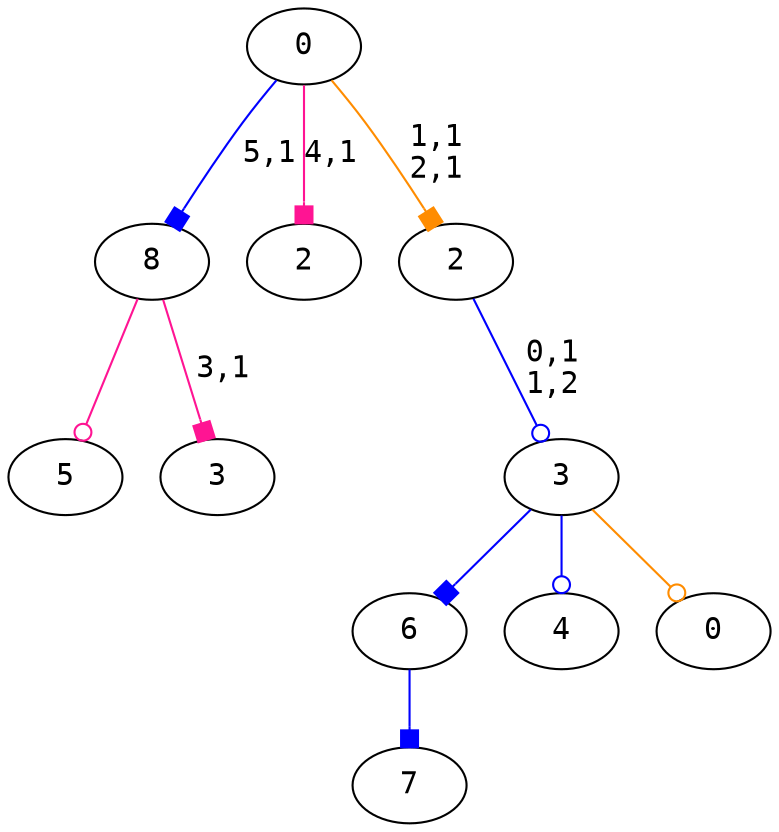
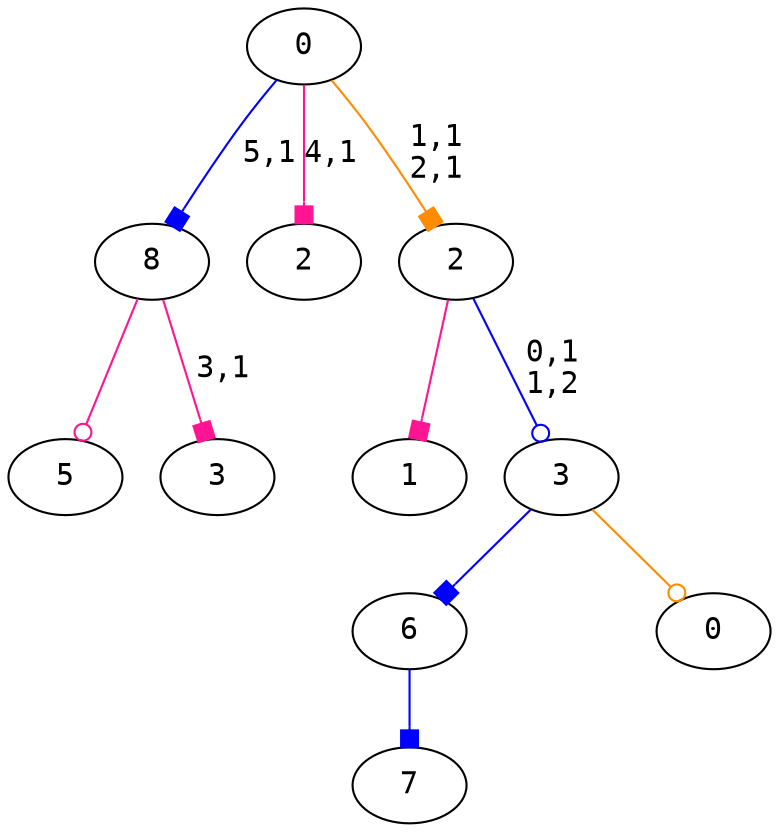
  digraph {
    fontname="DejaVu Sans Mono"
    node [fontname="DejaVu Sans Mono"]
    edge [arrowhead=box color=blue fontname="DejaVu Sans Mono"]
    n1 [label=7]
    n2 [label=6]
    n3 [label=5]
-   n4 [label=4]
    n5 [label=3]
    8
    n7 [label=2]
+   n8 [label=1]
    n9 [label=0]
    3
    2
    0
    n2 -> n1
    8 -> n3 [arrowhead=odot color=deeppink]
    8 -> n5 [color=deeppink label="3,1"]
    3 -> n2
-   3 -> n4 [arrowhead=odot]
    3 -> n9 [arrowhead=odot color=darkorange]
+   2 -> n8 [color=deeppink]
    2 -> 3 [arrowhead=odot label="0,1\n1,2"]
    0 -> 8 [label="5,1"]
    0 -> n7 [color=deeppink label="4,1"]
    0 -> 2 [color=darkorange label="1,1\n2,1"]
  }
